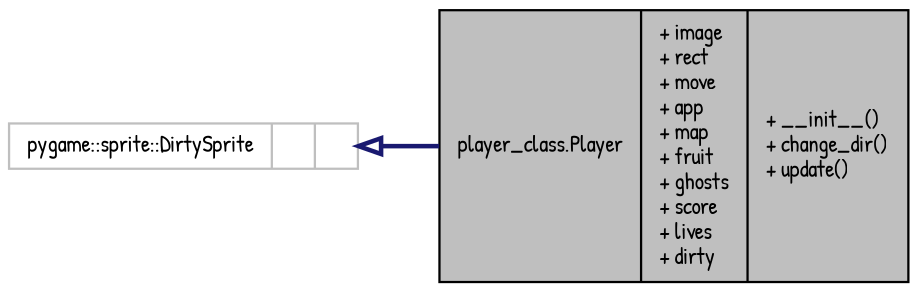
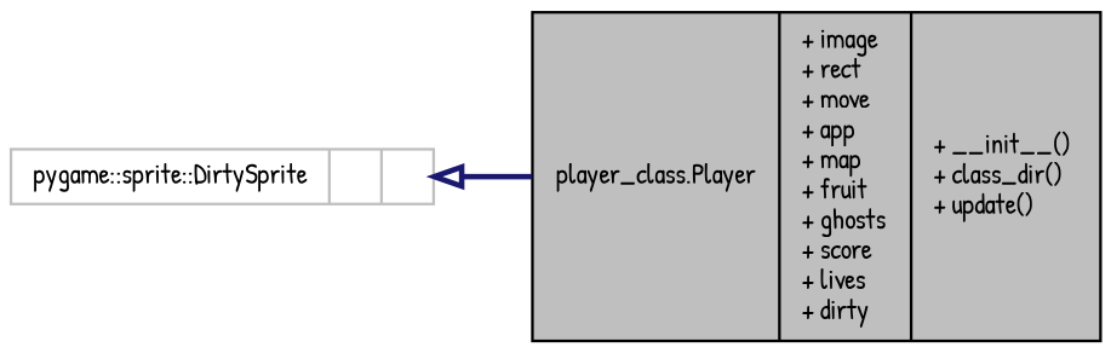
  digraph {
    rankdir=LR
    fontname="Patrick Hand"
    node [fontname="Patrick Hand" fontsize=10 shape=record style=filled]
-   n1 [color=black fillcolor=grey75 fontcolor=black height=0.2 label="{player_class.Player\n|+ image\l+ rect\l+ move\l+ app\l+ map\l+ fruit\l+ ghosts\l+ score\l+ lives\l+ dirty\l|+ __init__()\l+ change_dir()\l+ update()\l}" width=0.4]
+   n1 [color=black fillcolor=grey75 fontcolor=black height=0.2 label="{player_class.Player\n|+ image\l+ rect\l+ move\l+ app\l+ map\l+ fruit\l+ ghosts\l+ score\l+ lives\l+ dirty\l|+ __init__()\l+ class_dir()\l+ update()\l}" width=0.4]
    n2 [color=grey75 fillcolor=white height=0.2 label="{pygame::sprite::DirtySprite\n||}" width=0.4]
    n2 -> n1 [arrowtail=onormal color=midnightblue dir=back fontname="Patrick Hand" fontsize=10 labelfontname=Helvetica labelfontsize=10 style=bold]
  }
